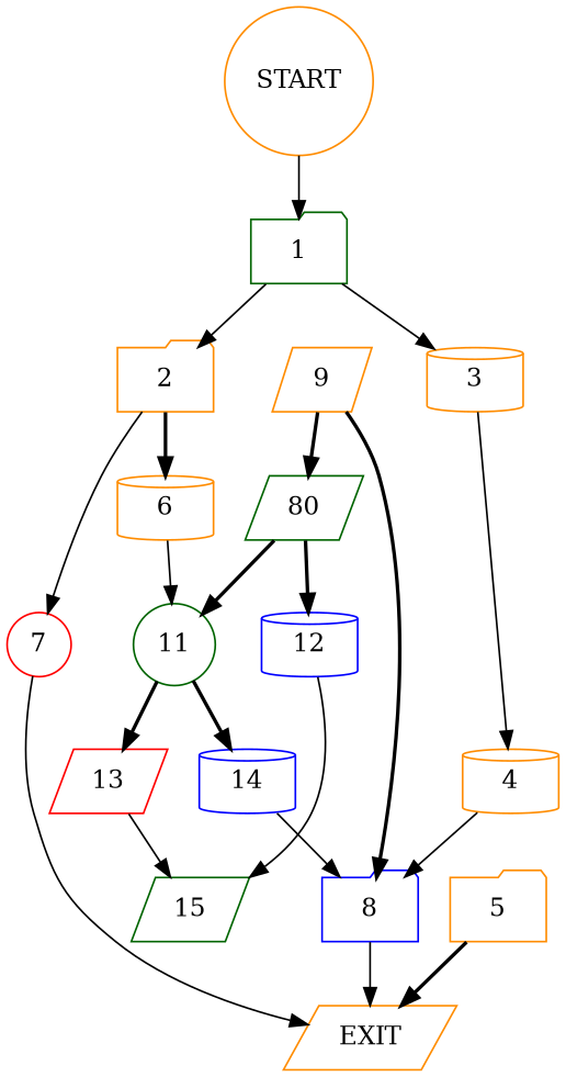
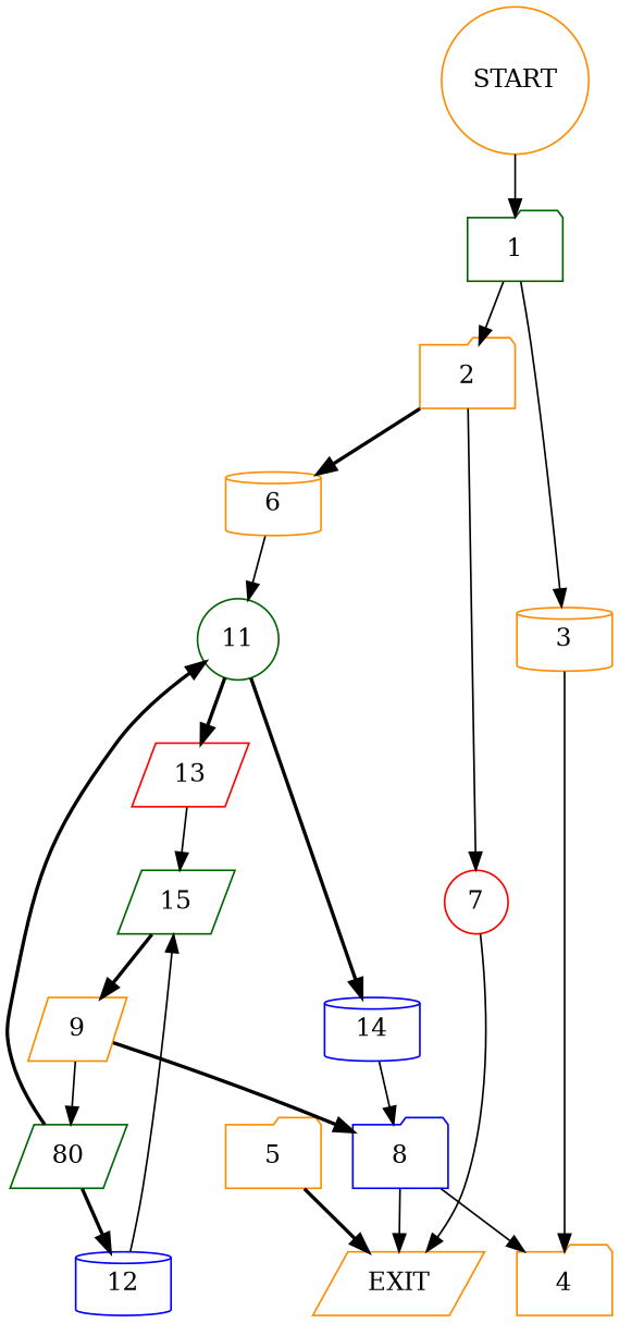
  digraph {
    node [color=darkorange shape=folder]
    edge [style=solid]
    n1 [label=START shape=circle]
    1 [color=darkgreen]
    2
    3 [shape=cylinder]
    n5 [label=EXIT shape=parallelogram]
    6 [shape=cylinder]
    7 [color=red shape=circle]
-   4 [shape=cylinder]
+   4
    11 [color=darkgreen shape=circle]
    8 [color=blue]
    5
    9 [shape=parallelogram]
    n13 [color=darkgreen label=80 shape=parallelogram]
    12 [color=blue shape=cylinder]
    13 [color=red shape=parallelogram]
    14 [color=blue shape=cylinder]
    15 [color=darkgreen shape=parallelogram]
    n1 -> 1
    1 -> 2
    1 -> 3
    2 -> 6 [style=bold]
    2 -> 7
    3 -> 4
    6 -> 11
    7 -> n5
-   4 -> 8
+   8 -> 4
    11 -> 13 [style=bold]
    11 -> 14 [style=bold]
    8 -> n5
    5 -> n5 [style=bold]
    9 -> 8 [style=bold]
-   9 -> n13 [style=bold]
+   9 -> n13
    n13 -> 11 [style=bold]
    n13 -> 12 [style=bold]
    12 -> 15
    13 -> 15
    14 -> 8
+   15 -> 9 [style=bold]
  }
